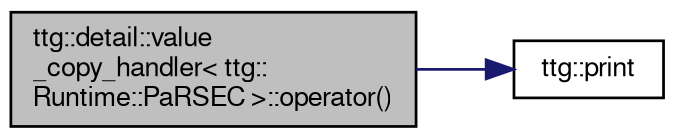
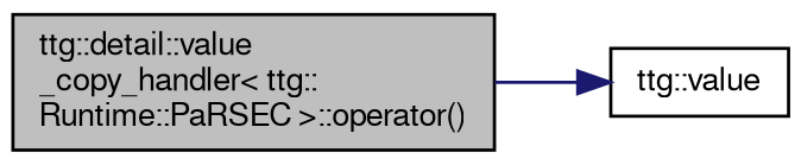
  digraph {
    rankdir=LR
    node [color=black fontname=FreeSans fontsize=10 shape=record style=filled]
    n1 [fillcolor=grey75 fontcolor=black height=0.2 label="ttg::detail::value\l_copy_handler\< ttg::\lRuntime::PaRSEC \>::operator()" width=0.4]
-   n2 [fillcolor=white height=0.2 label="ttg::print" width=0.4]
+   n2 [fillcolor=white height=0.2 label="ttg::value" width=0.4]
    n1 -> n2 [color=midnightblue fontname=FreeSans fontsize=10 labelfontname=FreeSans labelfontsize=10 style=solid]
  }
